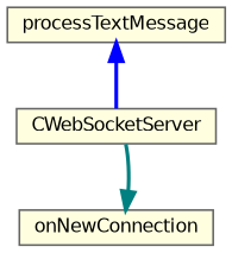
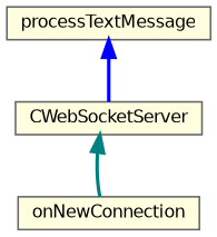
  digraph {
    rankdir=TB
    node [color=grey40 fillcolor=lightyellow fontname=Helvetica fontsize=10 shape=box style=filled]
    edge [dir=back fontname=Helvetica fontsize=10 labelfontname=Helvetica labelfontsize=10 style=bold]
    n1 [color=gray40 fontcolor=black height=0.2 label=processTextMessage width=0.4]
    n2 [height=0.2 label=CWebSocketServer width=0.4]
    n3 [height=0.2 label=onNewConnection width=0.4]
    n1 -> n2 [color=blue]
-   n3 -> n2 [color=teal]
+   n2 -> n3 [color=teal]
  }
